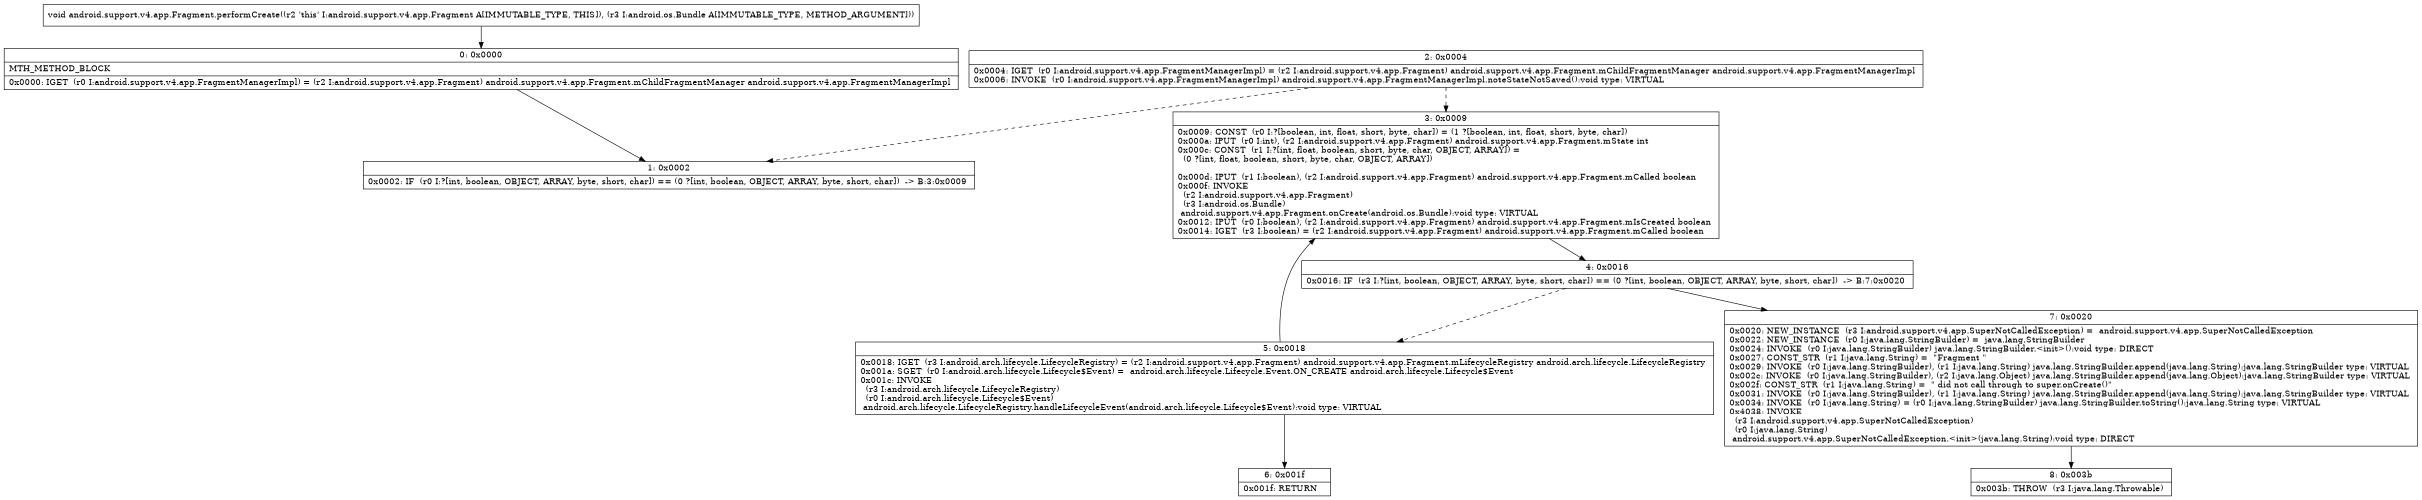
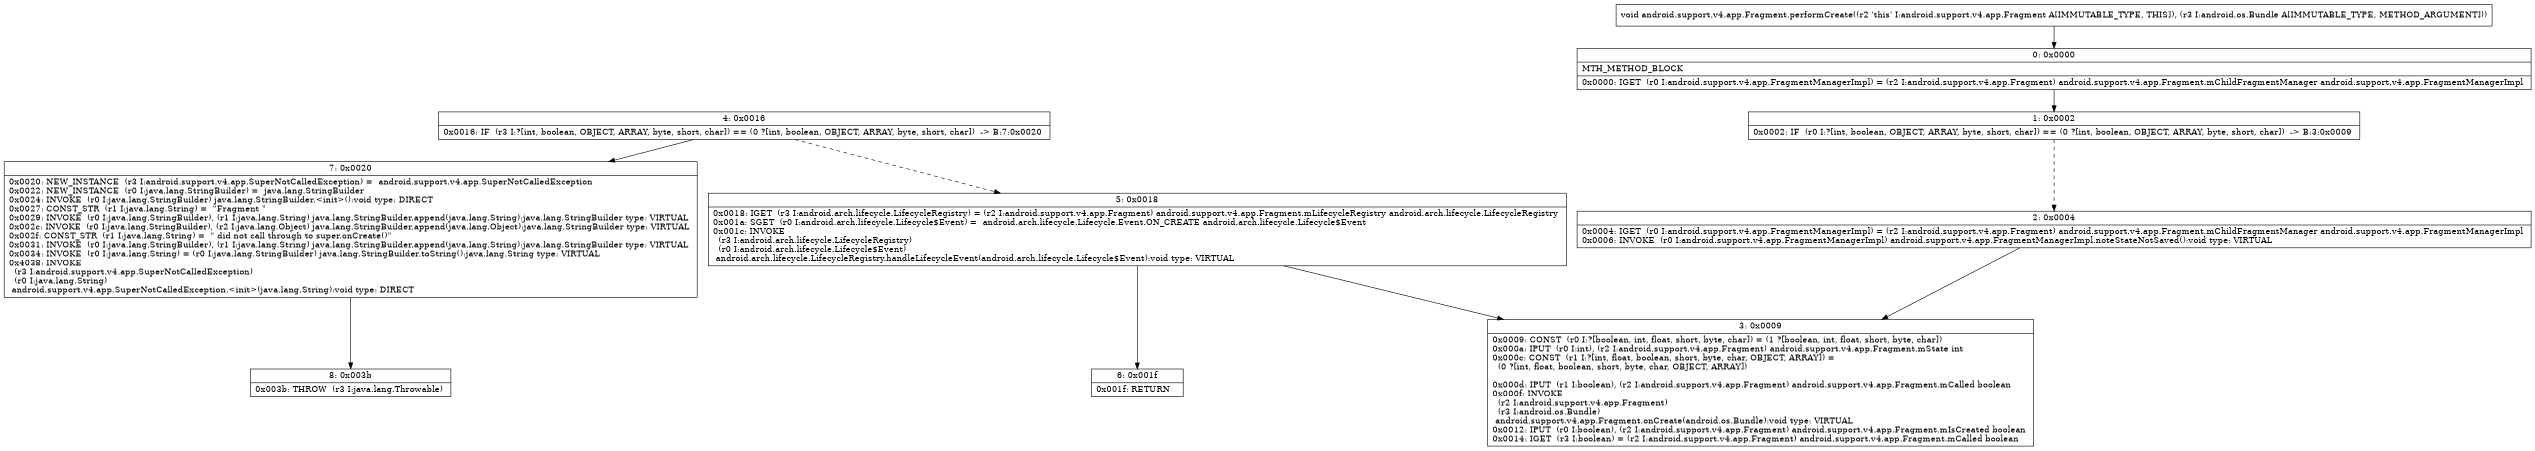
  digraph {
    node [shape=record]
    n1 [label="{0\:\ 0x0000|MTH_METHOD_BLOCK\l|0x0000: IGET  (r0 I:android.support.v4.app.FragmentManagerImpl) = (r2 I:android.support.v4.app.Fragment) android.support.v4.app.Fragment.mChildFragmentManager android.support.v4.app.FragmentManagerImpl \l}"]
    n2 [label="{1\:\ 0x0002|0x0002: IF  (r0 I:?[int, boolean, OBJECT, ARRAY, byte, short, char]) == (0 ?[int, boolean, OBJECT, ARRAY, byte, short, char])  \-\> B:3:0x0009 \l}"]
    n3 [label="{2\:\ 0x0004|0x0004: IGET  (r0 I:android.support.v4.app.FragmentManagerImpl) = (r2 I:android.support.v4.app.Fragment) android.support.v4.app.Fragment.mChildFragmentManager android.support.v4.app.FragmentManagerImpl \l0x0006: INVOKE  (r0 I:android.support.v4.app.FragmentManagerImpl) android.support.v4.app.FragmentManagerImpl.noteStateNotSaved():void type: VIRTUAL \l}"]
    n4 [label="{3\:\ 0x0009|0x0009: CONST  (r0 I:?[boolean, int, float, short, byte, char]) = (1 ?[boolean, int, float, short, byte, char]) \l0x000a: IPUT  (r0 I:int), (r2 I:android.support.v4.app.Fragment) android.support.v4.app.Fragment.mState int \l0x000c: CONST  (r1 I:?[int, float, boolean, short, byte, char, OBJECT, ARRAY]) = \l  (0 ?[int, float, boolean, short, byte, char, OBJECT, ARRAY])\l \l0x000d: IPUT  (r1 I:boolean), (r2 I:android.support.v4.app.Fragment) android.support.v4.app.Fragment.mCalled boolean \l0x000f: INVOKE  \l  (r2 I:android.support.v4.app.Fragment)\l  (r3 I:android.os.Bundle)\l android.support.v4.app.Fragment.onCreate(android.os.Bundle):void type: VIRTUAL \l0x0012: IPUT  (r0 I:boolean), (r2 I:android.support.v4.app.Fragment) android.support.v4.app.Fragment.mIsCreated boolean \l0x0014: IGET  (r3 I:boolean) = (r2 I:android.support.v4.app.Fragment) android.support.v4.app.Fragment.mCalled boolean \l}"]
    n5 [label="{4\:\ 0x0016|0x0016: IF  (r3 I:?[int, boolean, OBJECT, ARRAY, byte, short, char]) == (0 ?[int, boolean, OBJECT, ARRAY, byte, short, char])  \-\> B:7:0x0020 \l}"]
    n6 [label="{5\:\ 0x0018|0x0018: IGET  (r3 I:android.arch.lifecycle.LifecycleRegistry) = (r2 I:android.support.v4.app.Fragment) android.support.v4.app.Fragment.mLifecycleRegistry android.arch.lifecycle.LifecycleRegistry \l0x001a: SGET  (r0 I:android.arch.lifecycle.Lifecycle$Event) =  android.arch.lifecycle.Lifecycle.Event.ON_CREATE android.arch.lifecycle.Lifecycle$Event \l0x001c: INVOKE  \l  (r3 I:android.arch.lifecycle.LifecycleRegistry)\l  (r0 I:android.arch.lifecycle.Lifecycle$Event)\l android.arch.lifecycle.LifecycleRegistry.handleLifecycleEvent(android.arch.lifecycle.Lifecycle$Event):void type: VIRTUAL \l}"]
    n7 [label="{7\:\ 0x0020|0x0020: NEW_INSTANCE  (r3 I:android.support.v4.app.SuperNotCalledException) =  android.support.v4.app.SuperNotCalledException \l0x0022: NEW_INSTANCE  (r0 I:java.lang.StringBuilder) =  java.lang.StringBuilder \l0x0024: INVOKE  (r0 I:java.lang.StringBuilder) java.lang.StringBuilder.\<init\>():void type: DIRECT \l0x0027: CONST_STR  (r1 I:java.lang.String) =  \"Fragment \" \l0x0029: INVOKE  (r0 I:java.lang.StringBuilder), (r1 I:java.lang.String) java.lang.StringBuilder.append(java.lang.String):java.lang.StringBuilder type: VIRTUAL \l0x002c: INVOKE  (r0 I:java.lang.StringBuilder), (r2 I:java.lang.Object) java.lang.StringBuilder.append(java.lang.Object):java.lang.StringBuilder type: VIRTUAL \l0x002f: CONST_STR  (r1 I:java.lang.String) =  \" did not call through to super.onCreate()\" \l0x0031: INVOKE  (r0 I:java.lang.StringBuilder), (r1 I:java.lang.String) java.lang.StringBuilder.append(java.lang.String):java.lang.StringBuilder type: VIRTUAL \l0x0034: INVOKE  (r0 I:java.lang.String) = (r0 I:java.lang.StringBuilder) java.lang.StringBuilder.toString():java.lang.String type: VIRTUAL \l0x4038: INVOKE  \l  (r3 I:android.support.v4.app.SuperNotCalledException)\l  (r0 I:java.lang.String)\l android.support.v4.app.SuperNotCalledException.\<init\>(java.lang.String):void type: DIRECT \l}"]
    n8 [label="{6\:\ 0x001f|0x001f: RETURN   \l}"]
    n9 [label="{8\:\ 0x003b|0x003b: THROW  (r3 I:java.lang.Throwable) \l}"]
    n10 [label="{void android.support.v4.app.Fragment.performCreate((r2 'this' I:android.support.v4.app.Fragment A[IMMUTABLE_TYPE, THIS]), (r3 I:android.os.Bundle A[IMMUTABLE_TYPE, METHOD_ARGUMENT])) }"]
    n1 -> n2
-   n3 -> n2 [style=dashed]
-   n3 -> n4 [style=dashed]
-   n4 -> n5
+   n2 -> n3 [style=dashed]
+   n3 -> n4
    n5 -> n6 [style=dashed]
    n5 -> n7
    n6 -> n4
    n6 -> n8
    n7 -> n9
    n10 -> n1
  }
